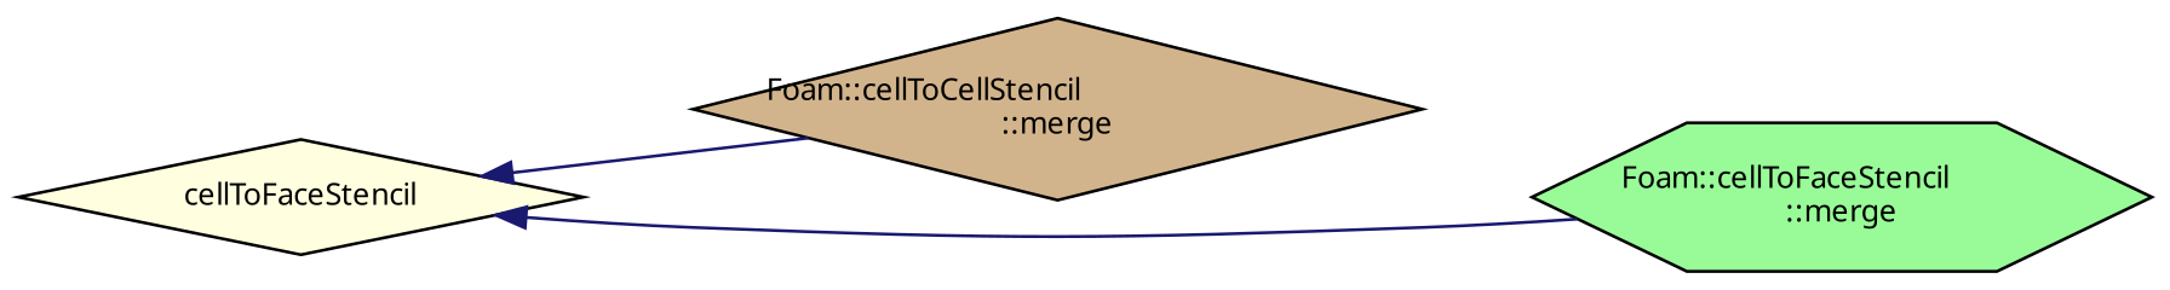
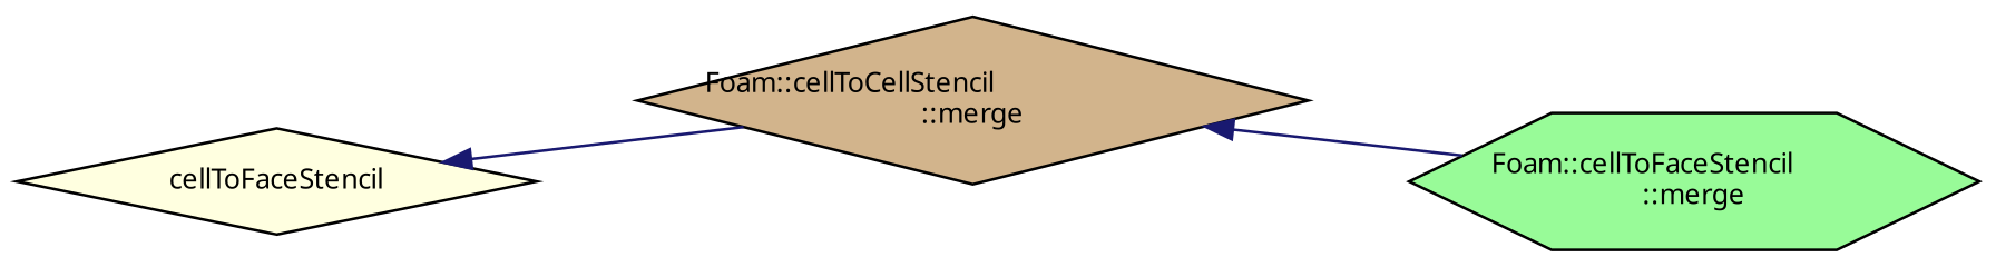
  digraph {
    fontname="Noto Sans"
    rankdir=LR
    node [color=black fontname="Noto Sans" fontsize=10 shape=diamond style=filled]
    edge [color=midnightblue dir=back fontname="Noto Sans" fontsize=10 labelfontname=FreeSans labelfontsize=10 style=solid]
    n1 [fillcolor=lightyellow fontcolor=black height=0.2 label=cellToFaceStencil width=0.4]
    n2 [fillcolor=tan height=0.2 label="Foam::cellToCellStencil\l::merge" width=0.4]
    n3 [fillcolor=palegreen height=0.2 label="Foam::cellToFaceStencil\l::merge" shape=hexagon width=0.4]
    n1 -> n2
-   n1 -> n3
+   n2 -> n3
  }
